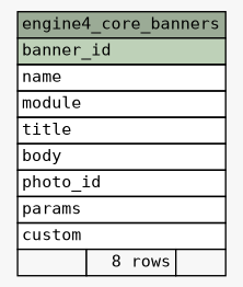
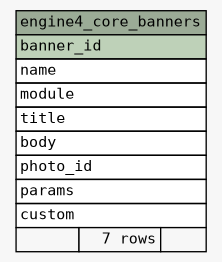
  digraph {
    bgcolor="#f7f7f7"
    fontname="DejaVu Sans Mono"
    fontsize=11
    nodesep=0.18
    rankdir=RL
    ranksep=0.46
-   n1 [fontname="DejaVu Sans Mono" fontsize=11 label=<     <TABLE BORDER="0" CELLBORDER="1" CELLSPACING="0" BGCOLOR="#ffffff">       <TR><TD COLSPAN="3" BGCOLOR="#9bab96" ALIGN="CENTER">engine4_core_banners</TD></TR>       <TR><TD PORT="banner_id" COLSPAN="3" BGCOLOR="#bed1b8" ALIGN="LEFT">banner_id</TD></TR>       <TR><TD PORT="name" COLSPAN="3" ALIGN="LEFT">name</TD></TR>       <TR><TD PORT="module" COLSPAN="3" ALIGN="LEFT">module</TD></TR>       <TR><TD PORT="title" COLSPAN="3" ALIGN="LEFT">title</TD></TR>       <TR><TD PORT="body" COLSPAN="3" ALIGN="LEFT">body</TD></TR>       <TR><TD PORT="photo_id" COLSPAN="3" ALIGN="LEFT">photo_id</TD></TR>       <TR><TD PORT="params" COLSPAN="3" ALIGN="LEFT">params</TD></TR>       <TR><TD PORT="custom" COLSPAN="3" ALIGN="LEFT">custom</TD></TR>       <TR><TD ALIGN="LEFT" BGCOLOR="#f7f7f7">  </TD><TD ALIGN="RIGHT" BGCOLOR="#f7f7f7">8 rows</TD><TD ALIGN="RIGHT" BGCOLOR="#f7f7f7">  </TD></TR>     </TABLE>> shape=plaintext]
+   n1 [fontname="DejaVu Sans Mono" fontsize=11 label=<     <TABLE BORDER="0" CELLBORDER="1" CELLSPACING="0" BGCOLOR="#ffffff">       <TR><TD COLSPAN="3" BGCOLOR="#9bab96" ALIGN="CENTER">engine4_core_banners</TD></TR>       <TR><TD PORT="banner_id" COLSPAN="3" BGCOLOR="#bed1b8" ALIGN="LEFT">banner_id</TD></TR>       <TR><TD PORT="name" COLSPAN="3" ALIGN="LEFT">name</TD></TR>       <TR><TD PORT="module" COLSPAN="3" ALIGN="LEFT">module</TD></TR>       <TR><TD PORT="title" COLSPAN="3" ALIGN="LEFT">title</TD></TR>       <TR><TD PORT="body" COLSPAN="3" ALIGN="LEFT">body</TD></TR>       <TR><TD PORT="photo_id" COLSPAN="3" ALIGN="LEFT">photo_id</TD></TR>       <TR><TD PORT="params" COLSPAN="3" ALIGN="LEFT">params</TD></TR>       <TR><TD PORT="custom" COLSPAN="3" ALIGN="LEFT">custom</TD></TR>       <TR><TD ALIGN="LEFT" BGCOLOR="#f7f7f7">  </TD><TD ALIGN="RIGHT" BGCOLOR="#f7f7f7">7 rows</TD><TD ALIGN="RIGHT" BGCOLOR="#f7f7f7">  </TD></TR>     </TABLE>> shape=plaintext]
  }
